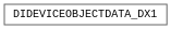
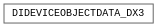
  digraph {
    rankdir=LR
    fontname="Liberation Mono"
-   n1 [color=grey40 fillcolor=white fontname="Liberation Mono" fontsize=10 height=0.2 label=DIDEVICEOBJECTDATA_DX1 shape=box style=filled width=0.4]
+   n1 [color=grey40 fillcolor=white fontname="Liberation Mono" fontsize=10 height=0.2 label=DIDEVICEOBJECTDATA_DX3 shape=box style=filled width=0.4]
  }
